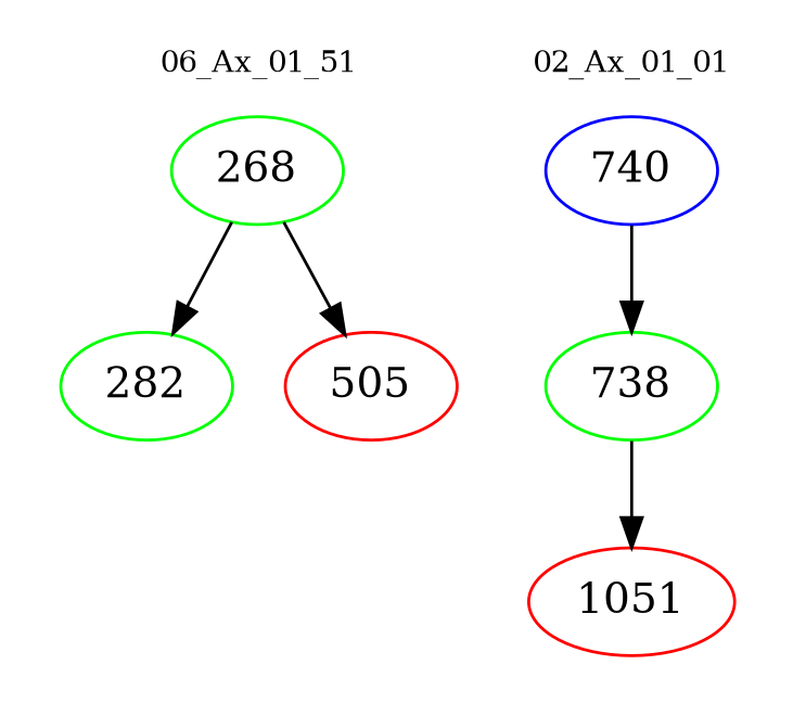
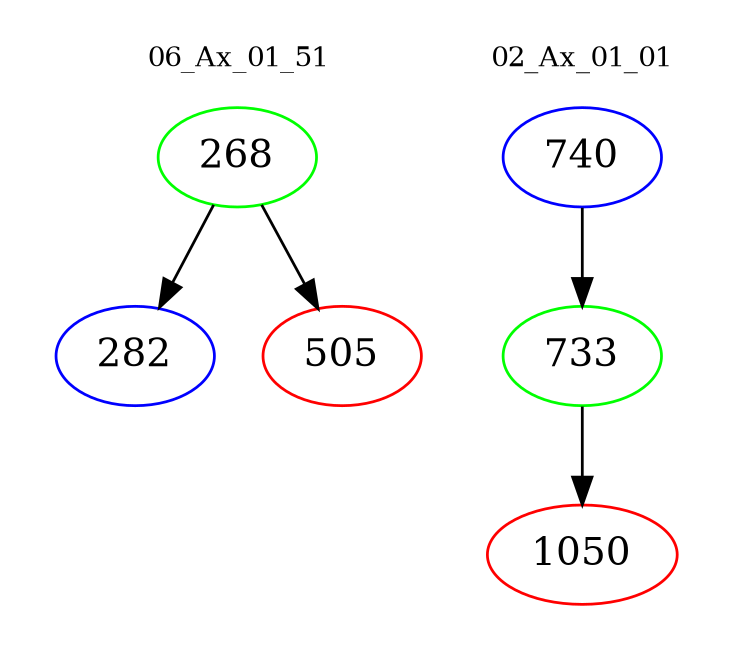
  digraph {
    node [color=green]
    edge [color=black style=solid]
    n1 [label=268]
-   n2 [label=282]
+   n2 [color=blue label=282]
    n3 [color=red label=505]
-   n4 [label=738]
+   n4 [label=733]
    n5 [color=blue label=740]
-   n6 [color=red label=1051]
+   n6 [color=red label=1050]
    subgraph cluster_1 {
      color=white
      fontsize=10
      label="06_Ax_01_51"
      n1
      n2
      n3
    }
    subgraph cluster_2 {
      color=white
      fontsize=10
      label="02_Ax_01_01"
      n4
      n5
      n6
    }
    n1 -> n2
    n1 -> n3
    n4 -> n6
    n5 -> n4
  }
